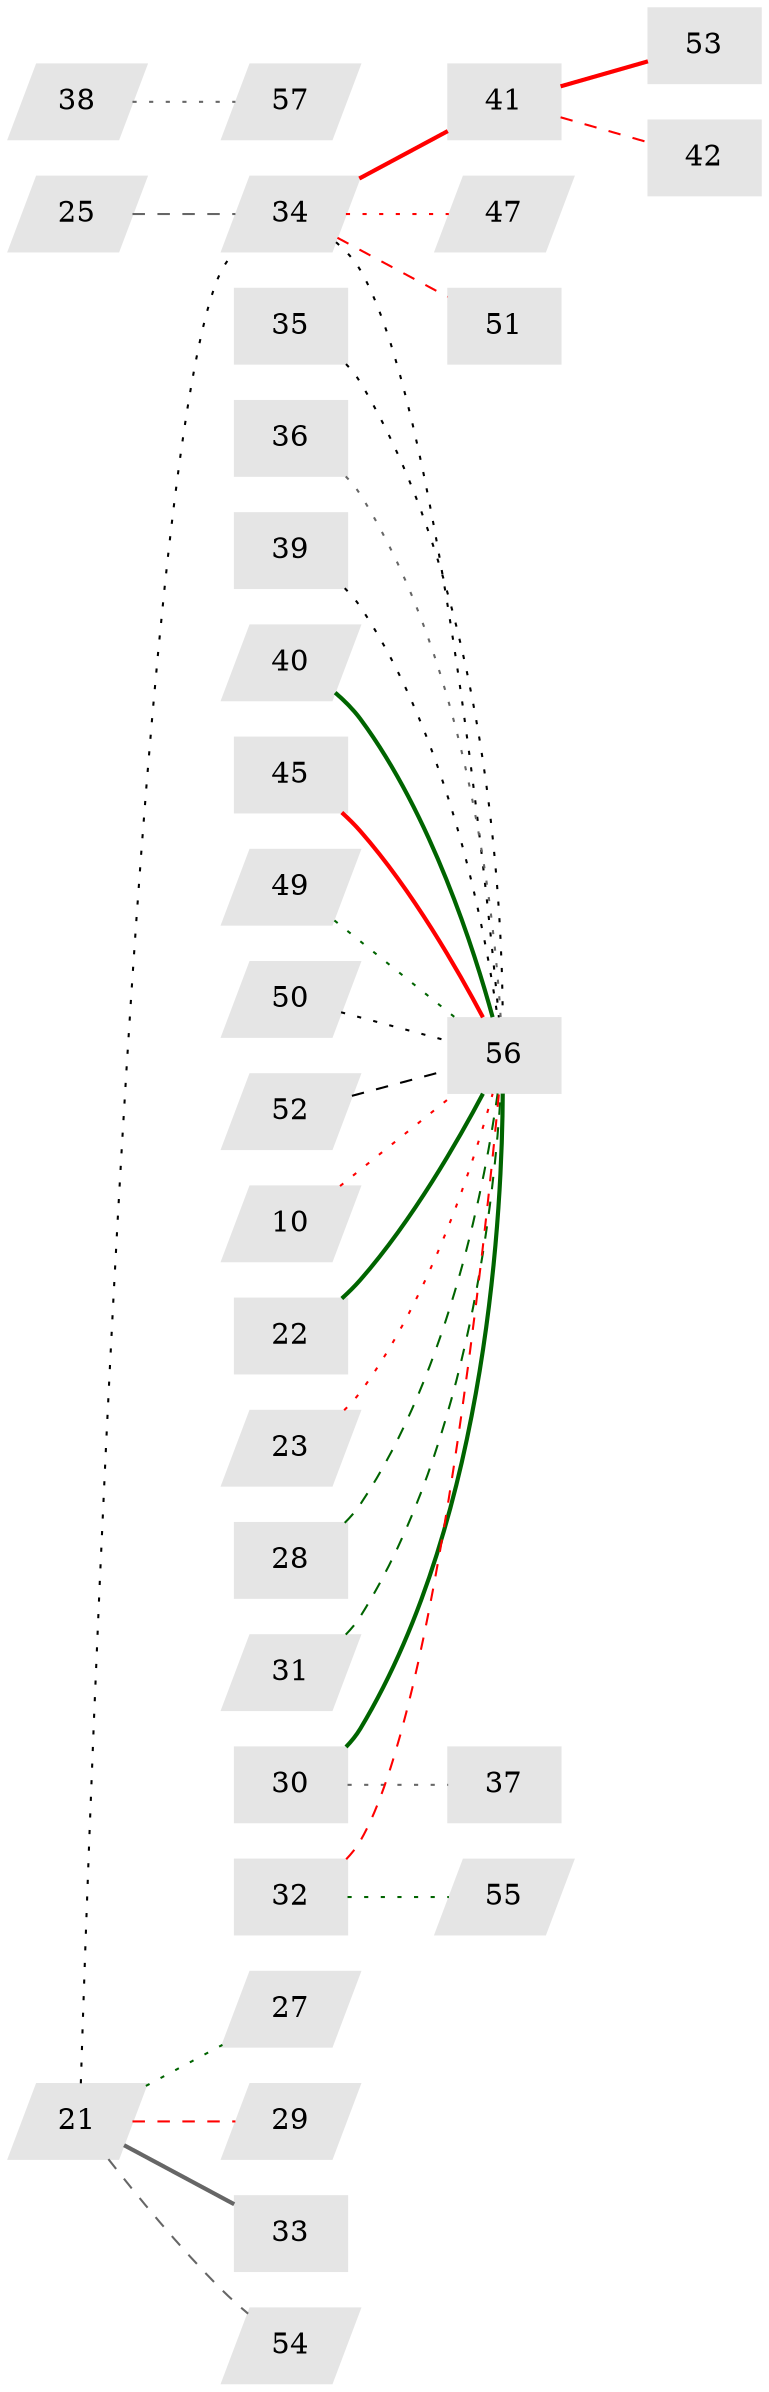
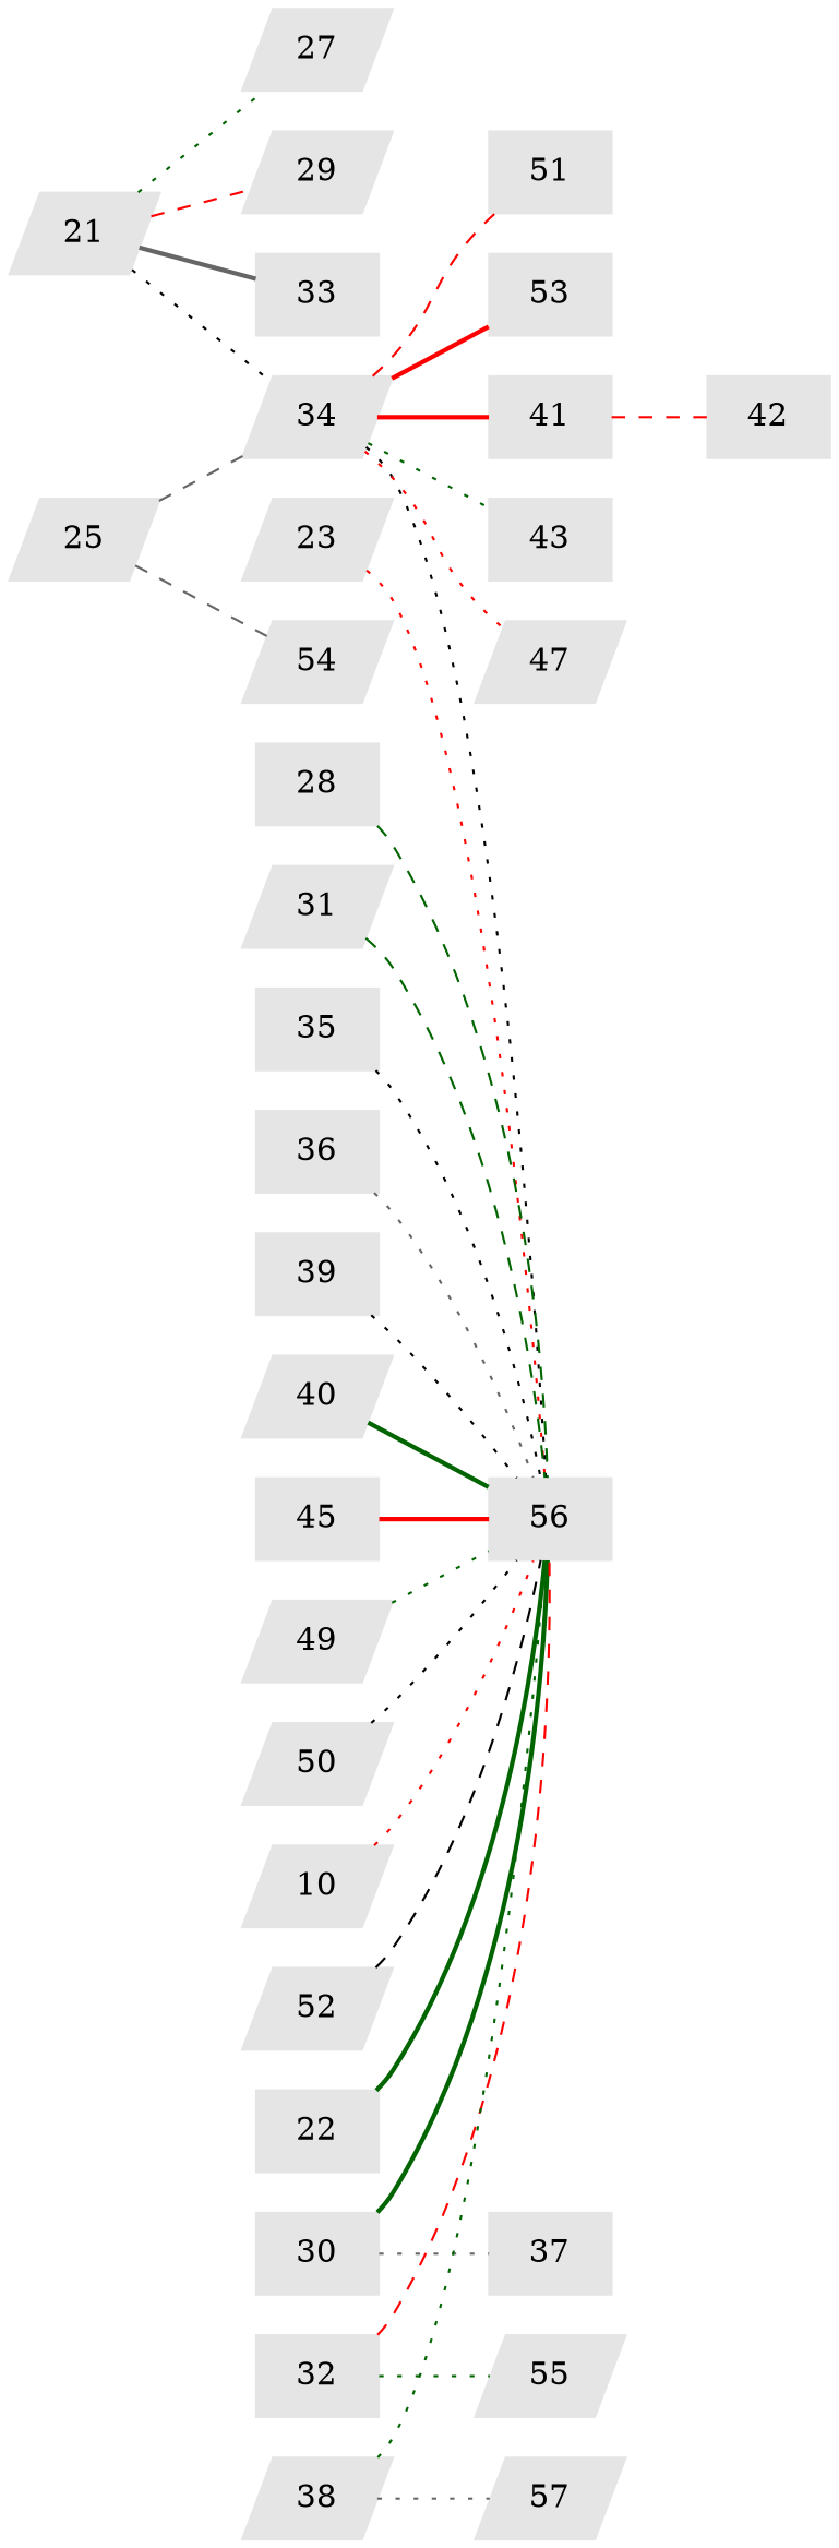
  graph {
    rankdir=LR
    node [color=gray90 shape=parallelogram style=filled]
    edge [color=red style=dotted]
    56 [shape=box super="+9+16+20+17+48+44"]
    10
    21
    27
    29
    33 [shape=box]
    34 [super="+18+24"]
    41 [shape=box]
+   43 [shape=box]
    47
    51 [shape=box]
    53 [shape=box]
    22 [shape=box]
    23
    25
    54
    28 [shape=box]
    30 [shape=box]
    37 [shape=box]
    31
    32 [shape=box]
    55
    42 [shape=box]
    35 [shape=box]
    36 [shape=box]
    38
    57
    39 [shape=box]
    40
    45 [shape=box]
    49
    50
    52
    10 -- 56
    21 -- 27 [color=darkgreen]
    21 -- 29 [style=dashed]
    21 -- 33 [color=gray40 style=bold]
    21 -- 34 [color=black]
    34 -- 56 [color=black]
    34 -- 41 [style=bold]
+   34 -- 43 [color=darkgreen]
    34 -- 47
    34 -- 51 [style=dashed]
-   41 -- 53 [style=bold]
+   34 -- 53 [style=bold]
    41 -- 42 [style=dashed]
    22 -- 56 [color=darkgreen style=bold]
    23 -- 56
    25 -- 34 [color=gray40 style=dashed]
-   21 -- 54 [color=gray40 style=dashed]
+   25 -- 54 [color=gray40 style=dashed]
    28 -- 56 [color=darkgreen style=dashed]
    30 -- 56 [color=darkgreen style=bold]
    30 -- 37 [color=gray40]
    31 -- 56 [color=darkgreen style=dashed]
    32 -- 56 [style=dashed]
    32 -- 55 [color=darkgreen]
    35 -- 56 [color=black]
    36 -- 56 [color=gray40]
+   38 -- 56 [color=darkgreen]
    38 -- 57 [color=gray40]
    39 -- 56 [color=black]
    40 -- 56 [color=darkgreen style=bold]
    45 -- 56 [style=bold]
    49 -- 56 [color=darkgreen]
    50 -- 56 [color=black]
    52 -- 56 [color=black style=dashed]
  }
